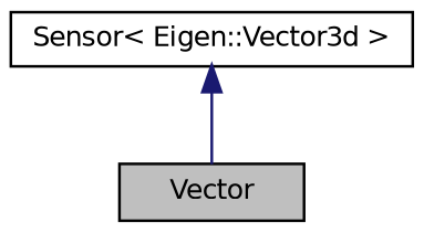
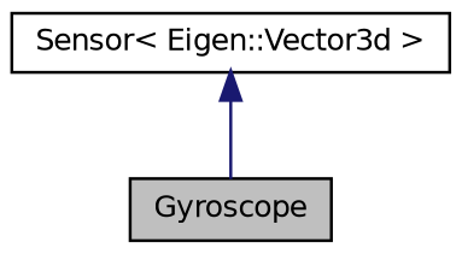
  digraph {
    node [color=black fontname=Helvetica fontsize=10 shape=record style=filled]
-   n1 [fillcolor=grey75 fontcolor=black height=0.2 label=Vector width=0.4]
+   n1 [fillcolor=grey75 fontcolor=black height=0.2 label=Gyroscope width=0.4]
    n2 [fillcolor=white height=0.2 label="Sensor\< Eigen::Vector3d \>" width=0.4]
    n2 -> n1 [color=midnightblue dir=back fontname=Helvetica fontsize=10 labelfontname=Helvetica labelfontsize=10 style=solid]
  }
